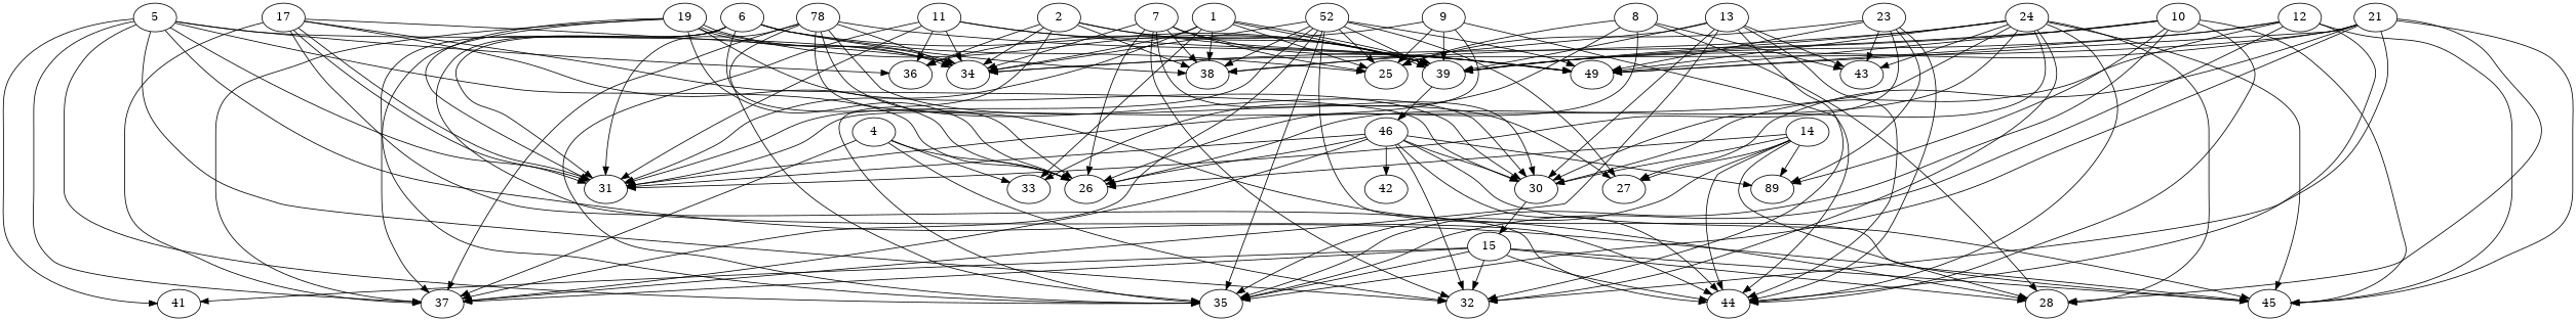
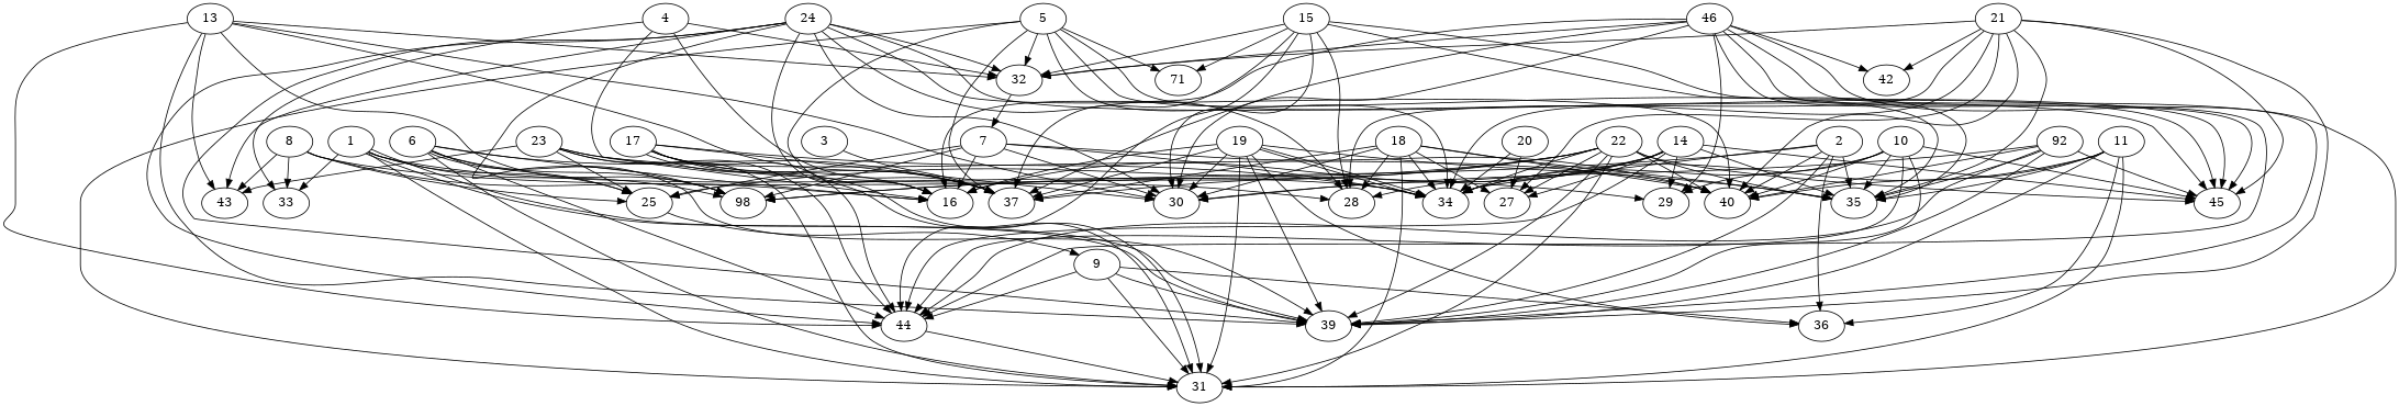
  digraph {
    node [alpha=0.18]
    1 [alpha=0.19 expect_size=14123008]
    25 [alpha=0.09 expect_size=51427328]
    31 [expect_size=42649600]
    33 [alpha=0.15 expect_size=34592768]
    34 [alpha=0.04 expect_size=15571968]
-   38 [alpha=0.01 expect_size=37005312]
+   38 [alpha=0.01 expect_size=37005312 label=98]
    39 [alpha=0.07 expect_size=21103616]
    2 [alpha=0.15 expect_size=42834944]
    35 [alpha=0.02 expect_size=14944256]
    36 [alpha=0.01 expect_size=35820544]
-   40 [alpha=0.14 expect_size=31141888 label=49]
+   40 [alpha=0.14 expect_size=31141888]
+   3 [alpha=0.14 expect_size=45575168]
    37 [alpha=0.19 expect_size=49080320]
    4 [alpha=0.03 expect_size=51642368]
-   26 [alpha=0.06 expect_size=51271680]
+   26 [alpha=0.06 expect_size=51271680 label=16]
    32 [alpha=0.11 expect_size=25605120]
    5 [alpha=0.14 expect_size=8353792]
-   41 [alpha=0.06 expect_size=37458944]
+   41 [alpha=0.06 expect_size=37458944 label=71]
    45 [alpha=0.10 expect_size=10763264]
    6 [expect_size=23308288]
    44 [alpha=0.00 expect_size=47876096]
    7 [alpha=0.03 expect_size=34707456]
    30 [alpha=0.03 expect_size=48133120]
    8 [alpha=0.01 expect_size=26753024]
    28 [alpha=0.13 expect_size=37191680]
    43 [alpha=0.10 expect_size=12374016]
    9 [expect_size=35006464]
    10 [alpha=0.03 expect_size=22768640]
-   29 [alpha=0.04 expect_size=33175552 label=89]
+   29 [alpha=0.04 expect_size=33175552]
    11 [alpha=0.00 expect_size=46129152]
-   12 [alpha=0.08 expect_size=44771328]
+   12 [alpha=0.08 expect_size=44771328 label=92]
    13 [alpha=0.10 expect_size=32616448]
    14 [alpha=0.17 expect_size=17302528]
    27 [alpha=0.15 expect_size=45661184]
    15 [alpha=0.20 expect_size=24205312]
    n36 [expect_size=9304064 label=46]
    42 [alpha=0.02 expect_size=33755136]
    17 [alpha=0.16 expect_size=52427776]
-   18 [expect_size=12372992 label=78]
+   18 [expect_size=12372992]
    19 [alpha=0.06 expect_size=13693952]
+   20 [expect_size=9123840]
    21 [alpha=0.13 expect_size=15033344]
-   22 [alpha=0.04 expect_size=15891456 label=52]
+   22 [alpha=0.04 expect_size=15891456]
    23 [alpha=0.12 expect_size=34139136]
    24 [alpha=0.20 expect_size=10428416]
    1 -> 25
    1 -> 31
    1 -> 33
    1 -> 34
    1 -> 38
    1 -> 39
    1 -> 39
    2 -> 34
    2 -> 38
    2 -> 39
    2 -> 35
    2 -> 36
    2 -> 40
+   3 -> 37
    4 -> 33
    4 -> 37
    4 -> 26
    4 -> 32
    5 -> 31
    5 -> 34
    5 -> 35
-   5 -> 36
+   19 -> 36
    5 -> 37
    5 -> 26
    5 -> 32
    5 -> 41
    5 -> 45
    6 -> 25
    6 -> 31
    6 -> 38
    6 -> 39
    6 -> 37
    6 -> 26
    6 -> 44
    7 -> 25
    7 -> 34
    7 -> 38
    7 -> 40
    7 -> 26
-   7 -> 32
+   32 -> 7
    7 -> 30
    8 -> 25
    8 -> 33
    8 -> 26
    8 -> 28
    8 -> 43
-   9 -> 25
+   25 -> 9
    9 -> 31
    9 -> 39
    9 -> 36
    9 -> 44
    10 -> 34
    10 -> 39
    10 -> 35
    10 -> 40
    10 -> 45
    10 -> 44
    10 -> 29
    11 -> 31
    11 -> 34
    11 -> 39
    11 -> 35
    11 -> 36
    11 -> 40
    12 -> 39
    12 -> 35
    12 -> 40
    12 -> 45
    12 -> 44
    12 -> 30
    13 -> 38
    13 -> 39
    13 -> 37
    13 -> 32
    13 -> 44
    13 -> 30
    13 -> 43
    14 -> 35
    14 -> 26
+   14 -> 45
    14 -> 44
    14 -> 30
    14 -> 28
    14 -> 29
    14 -> 27
    15 -> 35
    15 -> 37
    15 -> 32
    15 -> 41
    15 -> 45
    15 -> 44
-   30 -> 15
+   15 -> 30
    15 -> 28
    n36 -> 31
-   39 -> n36
+   n36 -> 39
    n36 -> 37
    n36 -> 26
    n36 -> 32
    n36 -> 45
    n36 -> 44
    n36 -> 30
    n36 -> 29
    n36 -> 42
    17 -> 31
    17 -> 31
    17 -> 34
    17 -> 37
    17 -> 26
    17 -> 44
    17 -> 30
    18 -> 31
    18 -> 34
    18 -> 35
    18 -> 40
    18 -> 37
    18 -> 30
    18 -> 28
    18 -> 27
    19 -> 31
    19 -> 34
    19 -> 34
    19 -> 39
    19 -> 35
    19 -> 37
    19 -> 26
    19 -> 30
+   20 -> 34
+   20 -> 27
    21 -> 34
    21 -> 39
    21 -> 35
    21 -> 40
    21 -> 32
    21 -> 45
    21 -> 28
    21 -> 27
+   21 -> 42
    22 -> 25
    22 -> 31
    22 -> 34
    22 -> 38
    22 -> 39
    22 -> 35
    22 -> 40
    22 -> 37
    22 -> 45
    22 -> 27
    23 -> 25
    23 -> 31
    23 -> 40
    23 -> 44
    23 -> 43
    23 -> 29
-   24 -> 31
+   44 -> 31
    24 -> 38
    24 -> 39
    24 -> 40
    24 -> 26
    24 -> 32
    24 -> 45
    24 -> 44
    24 -> 30
    24 -> 28
    24 -> 43
  }
